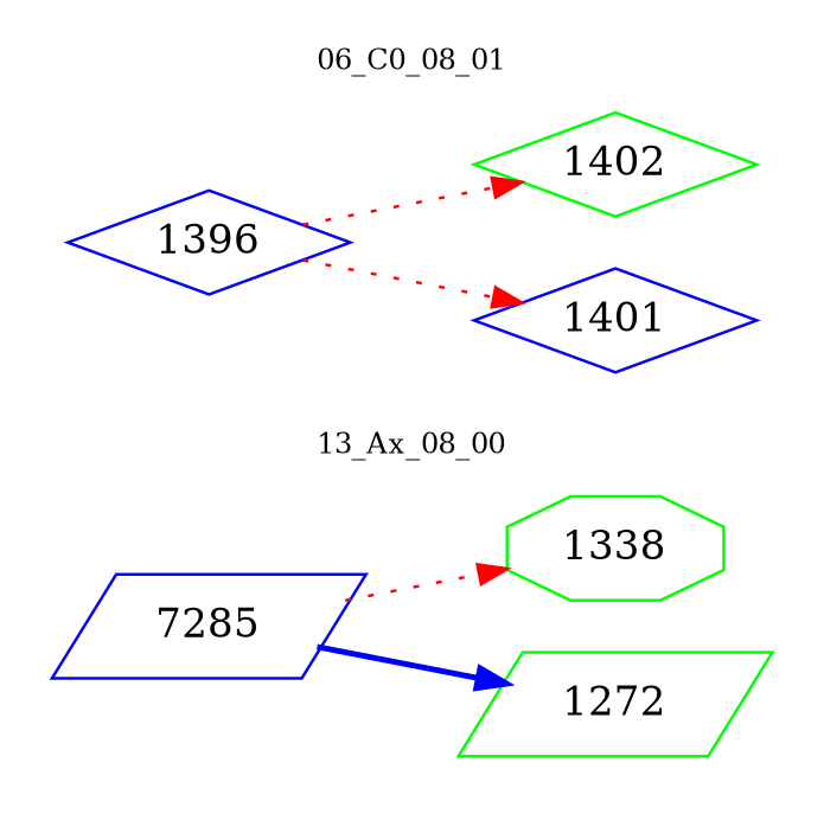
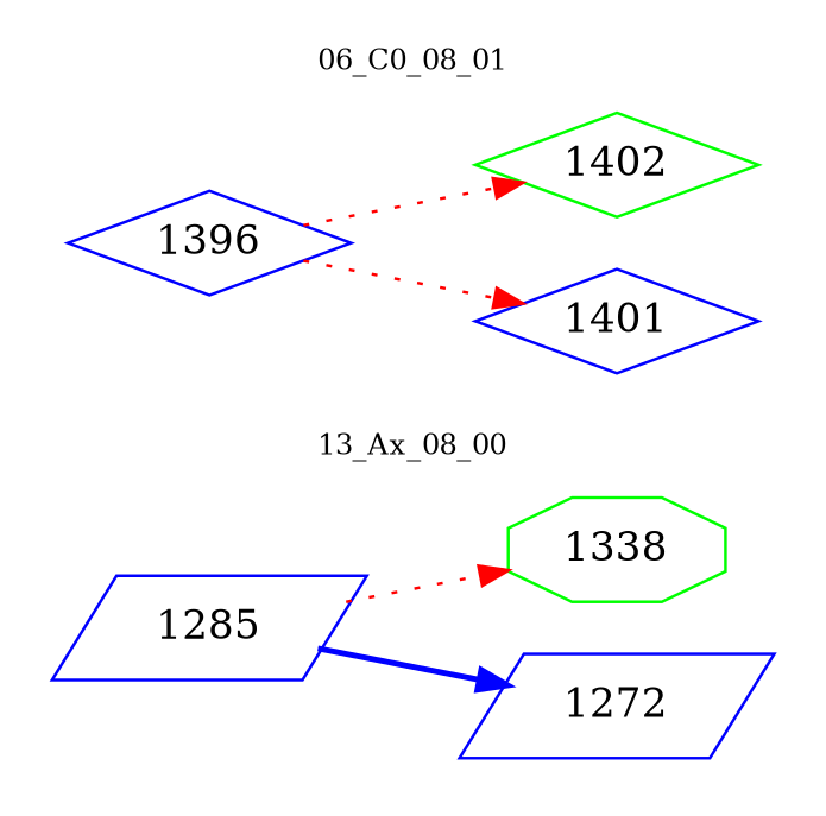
  digraph {
    rankdir=LR
    node [color=blue shape=diamond]
    edge [color=red style=dotted]
-   n1 [label=7285 shape=parallelogram]
-   n2 [color=green label=1272 shape=parallelogram]
+   n1 [label=1285 shape=parallelogram]
+   n2 [label=1272 shape=parallelogram]
    n3 [color=green label=1338 shape=octagon]
    n4 [label=1396]
    n5 [label=1401]
    n6 [color=green label=1402]
    subgraph cluster_1 {
      color=white
      fontsize=10
      label="13_Ax_08_00"
      n1
      n2
      n3
    }
    subgraph cluster_2 {
      color=white
      fontsize=10
      label="06_C0_08_01"
      n4
      n5
      n6
    }
    n1 -> n2 [color=blue style=bold]
    n1 -> n3
    n4 -> n5
    n4 -> n6
  }
